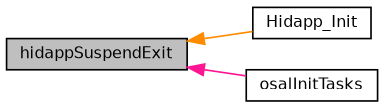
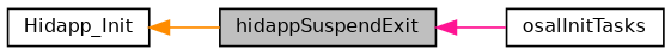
  digraph {
    rankdir=LR
    node [color=black fillcolor=white fontname=Helvetica fontsize=10 shape=record style=filled]
    edge [dir=back fontname=Helvetica fontsize=10 labelfontname=Helvetica labelfontsize=10 style=solid]
    n1 [fillcolor=grey75 fontcolor=black height=0.2 label=hidappSuspendExit width=0.4]
    n2 [height=0.2 label=Hidapp_Init width=0.4]
    n3 [height=0.2 label=osalInitTasks width=0.4]
-   n1 -> n2 [color=darkorange]
+   n2 -> n1 [color=darkorange]
    n1 -> n3 [color=deeppink]
  }
